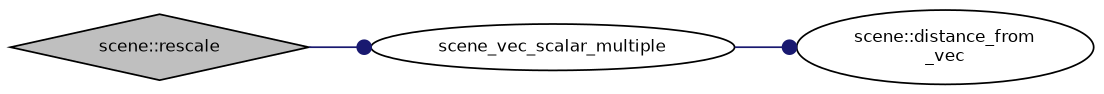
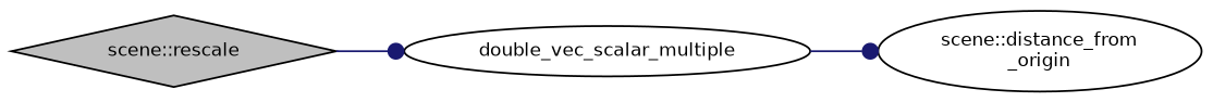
  digraph {
    rankdir=LR
    node [color=black fillcolor=white fontname=Helvetica fontsize=10 shape=ellipse style=filled]
    edge [arrowhead=dot color=midnightblue fontname=Helvetica fontsize=10 labelfontname=Helvetica labelfontsize=10 style=solid]
    n1 [fillcolor=grey75 fontcolor=black height=0.2 label="scene::rescale" shape=diamond width=0.4]
-   n2 [height=0.2 label=scene_vec_scalar_multiple width=0.4]
-   n3 [height=0.2 label="scene::distance_from\l_vec" width=0.4]
+   n2 [height=0.2 label=double_vec_scalar_multiple width=0.4]
+   n3 [height=0.2 label="scene::distance_from\l_origin" width=0.4]
    n1 -> n2
    n2 -> n3
  }
